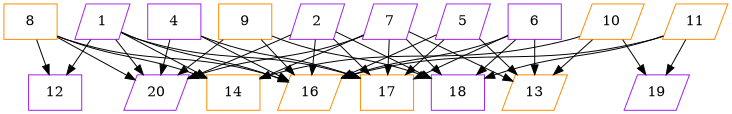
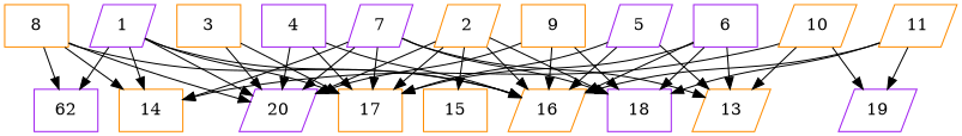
  digraph {
    node [alpha=0.07 color=darkorange shape=parallelogram]
    1 [alpha=0.15 color=purple expect_size=39330816]
-   12 [alpha=0.18 color=purple expect_size=45042688 shape=box]
+   12 [alpha=0.18 color=purple expect_size=45042688 shape=box label=62]
    14 [expect_size=47248384 shape=box]
    16 [expect_size=42655744]
    17 [alpha=0.03 expect_size=19562496 shape=box]
    20 [alpha=0.18 color=purple expect_size=52019200]
-   2 [alpha=0.10 color=purple expect_size=24048640]
+   2 [alpha=0.10 expect_size=24048640]
+   15 [alpha=0.16 expect_size=15773696 shape=box]
    18 [alpha=0.05 color=purple expect_size=34030592 shape=box]
+   3 [alpha=0.11 expect_size=20874240 shape=box]
    4 [color=purple expect_size=34438144 shape=box]
    5 [alpha=0.11 color=purple expect_size=34935808]
    13 [alpha=0.16 expect_size=21419008]
    6 [alpha=0.10 color=purple expect_size=47120384 shape=box]
    7 [alpha=0.06 color=purple expect_size=50065408]
    8 [alpha=0.01 expect_size=43470848 shape=box]
    9 [alpha=0.06 expect_size=6389760 shape=box]
    10 [alpha=0.00 expect_size=32148480]
    19 [alpha=0.16 color=purple expect_size=36848640]
    11 [alpha=0.14 expect_size=9430016]
    1 -> 12
    1 -> 14
    1 -> 16
    1 -> 17
    1 -> 20
    2 -> 16
    2 -> 17
    2 -> 20
+   2 -> 15
    2 -> 18
+   3 -> 17
+   3 -> 20
    4 -> 16
    4 -> 17
    4 -> 20
    5 -> 16
    5 -> 17
    5 -> 13
    6 -> 16
    6 -> 17
    6 -> 18
    6 -> 13
    7 -> 14
    7 -> 17
    7 -> 20
    7 -> 18
    7 -> 13
    8 -> 12
    8 -> 14
    8 -> 16
    8 -> 20
    9 -> 16
    9 -> 20
    9 -> 18
    10 -> 14
    10 -> 13
    10 -> 19
    11 -> 16
    11 -> 18
    11 -> 19
  }
